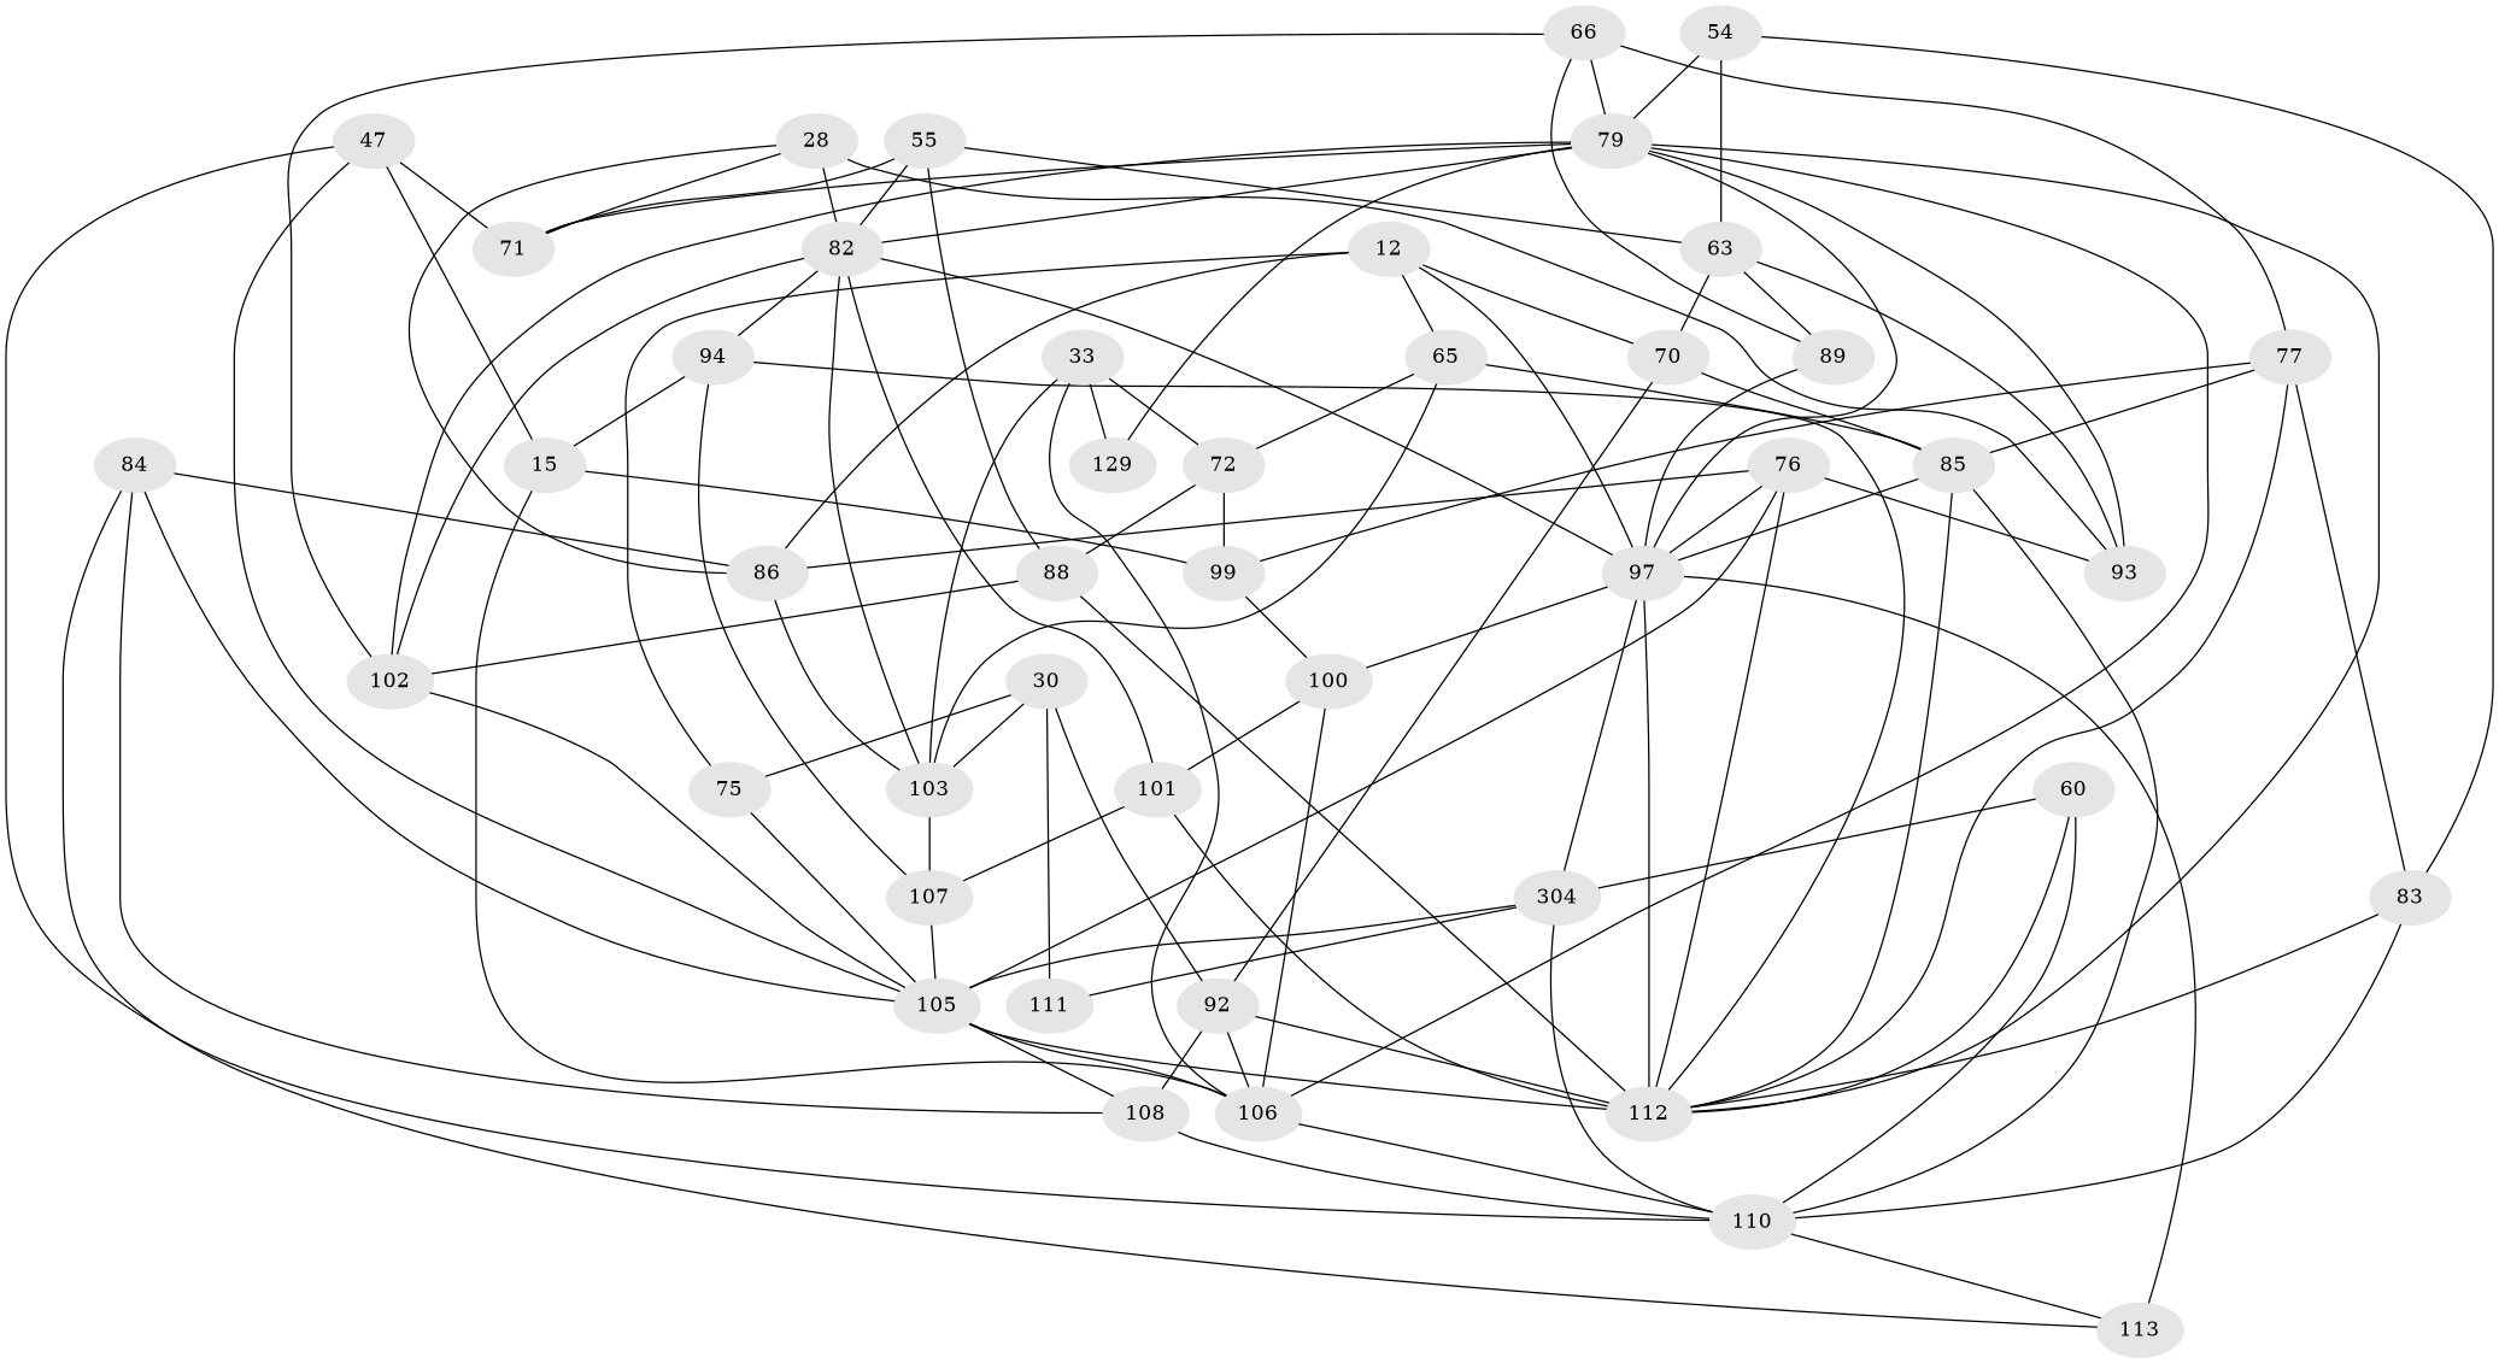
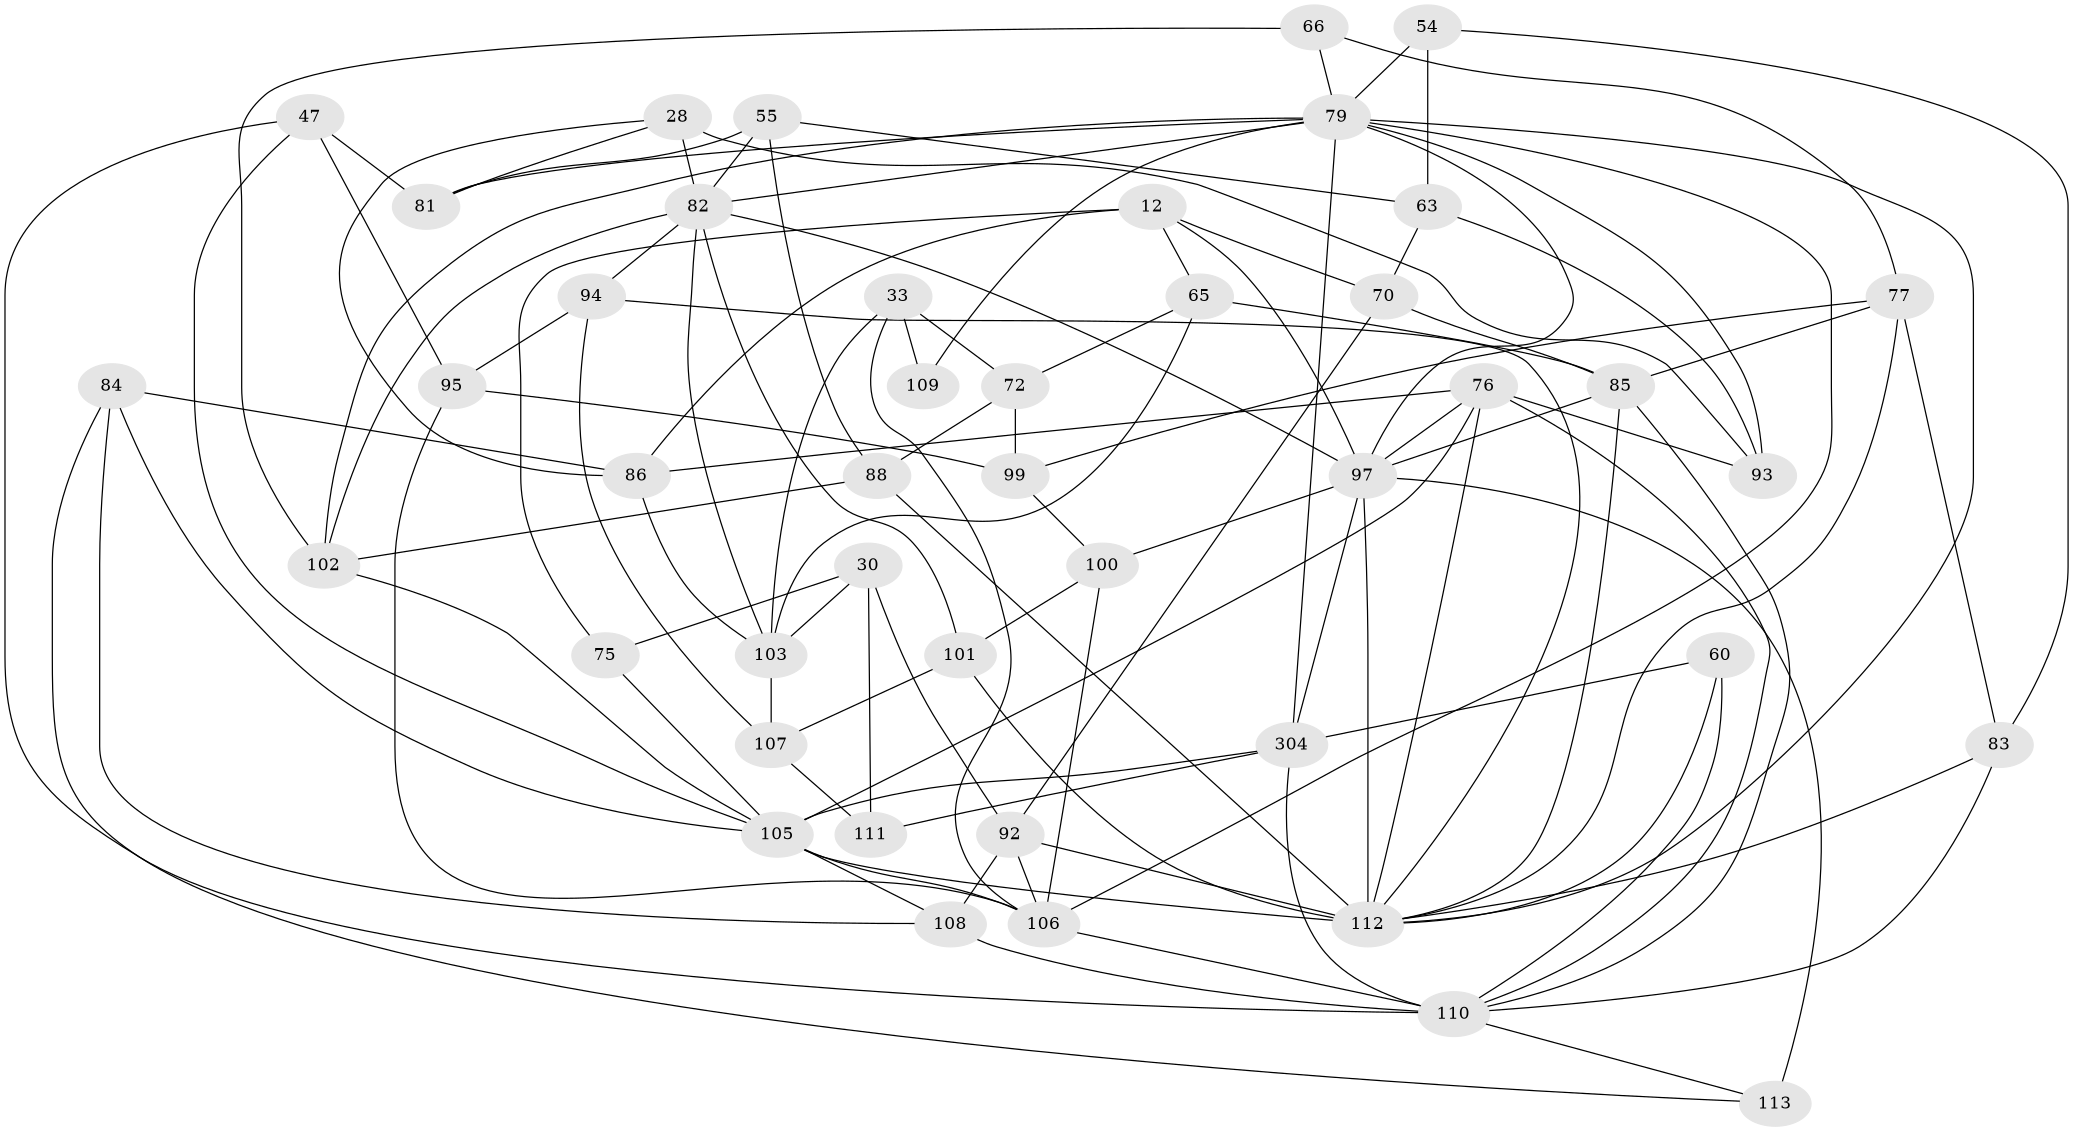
  graph {
    node [color=gray90 style=filled]
    28 [super="+19"]
-   81 [label=71]
+   81
    82 [super="+7+21+31+67"]
    86 [super="+46"]
    93
    103 [super="+1"]
    101 [super="+37"]
    97 [super="+3+42+6+69+64"]
    102 [super="+12+58"]
    94
    112 [super="+15+22+90+80+59+61"]
    30 [super="+17"]
    75
    92 [super="+26+68"]
    111
    105 [super="+96"]
    106 [super="+98+87"]
    108 [super="+56"]
    107
    33
    72
-   109 [label=129]
+   109
    88 [super="+10"]
    99
    110 [super="+91"]
    47
-   95 [label=15]
+   95
    113
    54
    63
    79 [super="+43+78"]
    83
    70 [super="+25"]
-   89 [super="+74"]
    85 [super="+57+53"]
    n36 [label=304 super="+50+40"]
    55
    60
    n39 [label=12 super="+49"]
    65
    100
    66
    77
    76 [super="+29"]
    84
    28 -- 81
    28 -- 82 [weight=2]
    28 -- 86
    28 -- 93
    82 -- 103
    82 -- 101
    82 -- 97 [weight=4]
    82 -- 102 [weight=2]
    82 -- 94
    86 -- 103
    103 -- 107
    101 -- 112 [weight=2]
    101 -- 107
    97 -- 112 [weight=7]
    97 -- 113 [weight=2]
    97 -- n36 [weight=2]
    97 -- 100
    102 -- 105 [weight=2]
    94 -- 112
    94 -- 107
    94 -- 95
    30 -- 103 [weight=2]
    30 -- 75
    30 -- 92
    30 -- 111 [weight=2]
    75 -- 105
    92 -- 112 [weight=3]
    92 -- 106
    92 -- 108 [weight=2]
    105 -- 112 [weight=4]
    105 -- 106 [weight=2]
    105 -- 108
    106 -- 110
    108 -- 110 [weight=2]
-   107 -- 105
+   107 -- 111
    33 -- 103
    33 -- 106
    33 -- 72
    33 -- 109
    72 -- 88
    72 -- 99
    88 -- 102 [weight=2]
    88 -- 112 [weight=2]
    99 -- 100
    110 -- 113
    47 -- 81
    47 -- 105
    47 -- 110
    47 -- 95
    95 -- 106 [weight=2]
    95 -- 99
    54 -- 63
    54 -- 79
    54 -- 83
    63 -- 93
    63 -- 70
-   63 -- 89
    79 -- 81
    79 -- 82 [weight=4]
    79 -- 93
    79 -- 97 [weight=2]
    79 -- 102
    79 -- 112 [weight=2]
    79 -- 106 [weight=2]
    79 -- 109
+   79 -- n36 [weight=2]
    83 -- 112
    83 -- 110
    70 -- 92
    70 -- 85 [weight=2]
-   89 -- 97 [weight=2]
    85 -- 97
    85 -- 112 [weight=2]
    85 -- 110
    n36 -- 111
    n36 -- 105 [weight=3]
    n36 -- 110
    55 -- 81
    55 -- 82
    55 -- 88
    55 -- 63
    60 -- 112 [weight=2]
    60 -- 110
    60 -- n36
    n39 -- 86 [weight=2]
    n39 -- 97 [weight=2]
    n39 -- 75
    n39 -- 70 [weight=2]
    n39 -- 65
    65 -- 103
    65 -- 72
    65 -- 85
    100 -- 101
    100 -- 106
    66 -- 102
    66 -- 79
-   66 -- 89
    66 -- 77
    77 -- 112
    77 -- 99
    77 -- 83
    77 -- 85
    76 -- 86
    76 -- 93
    76 -- 97
    76 -- 112
    76 -- 105
+   76 -- 110
    84 -- 86
    84 -- 105
    84 -- 108
    84 -- 113
  }
